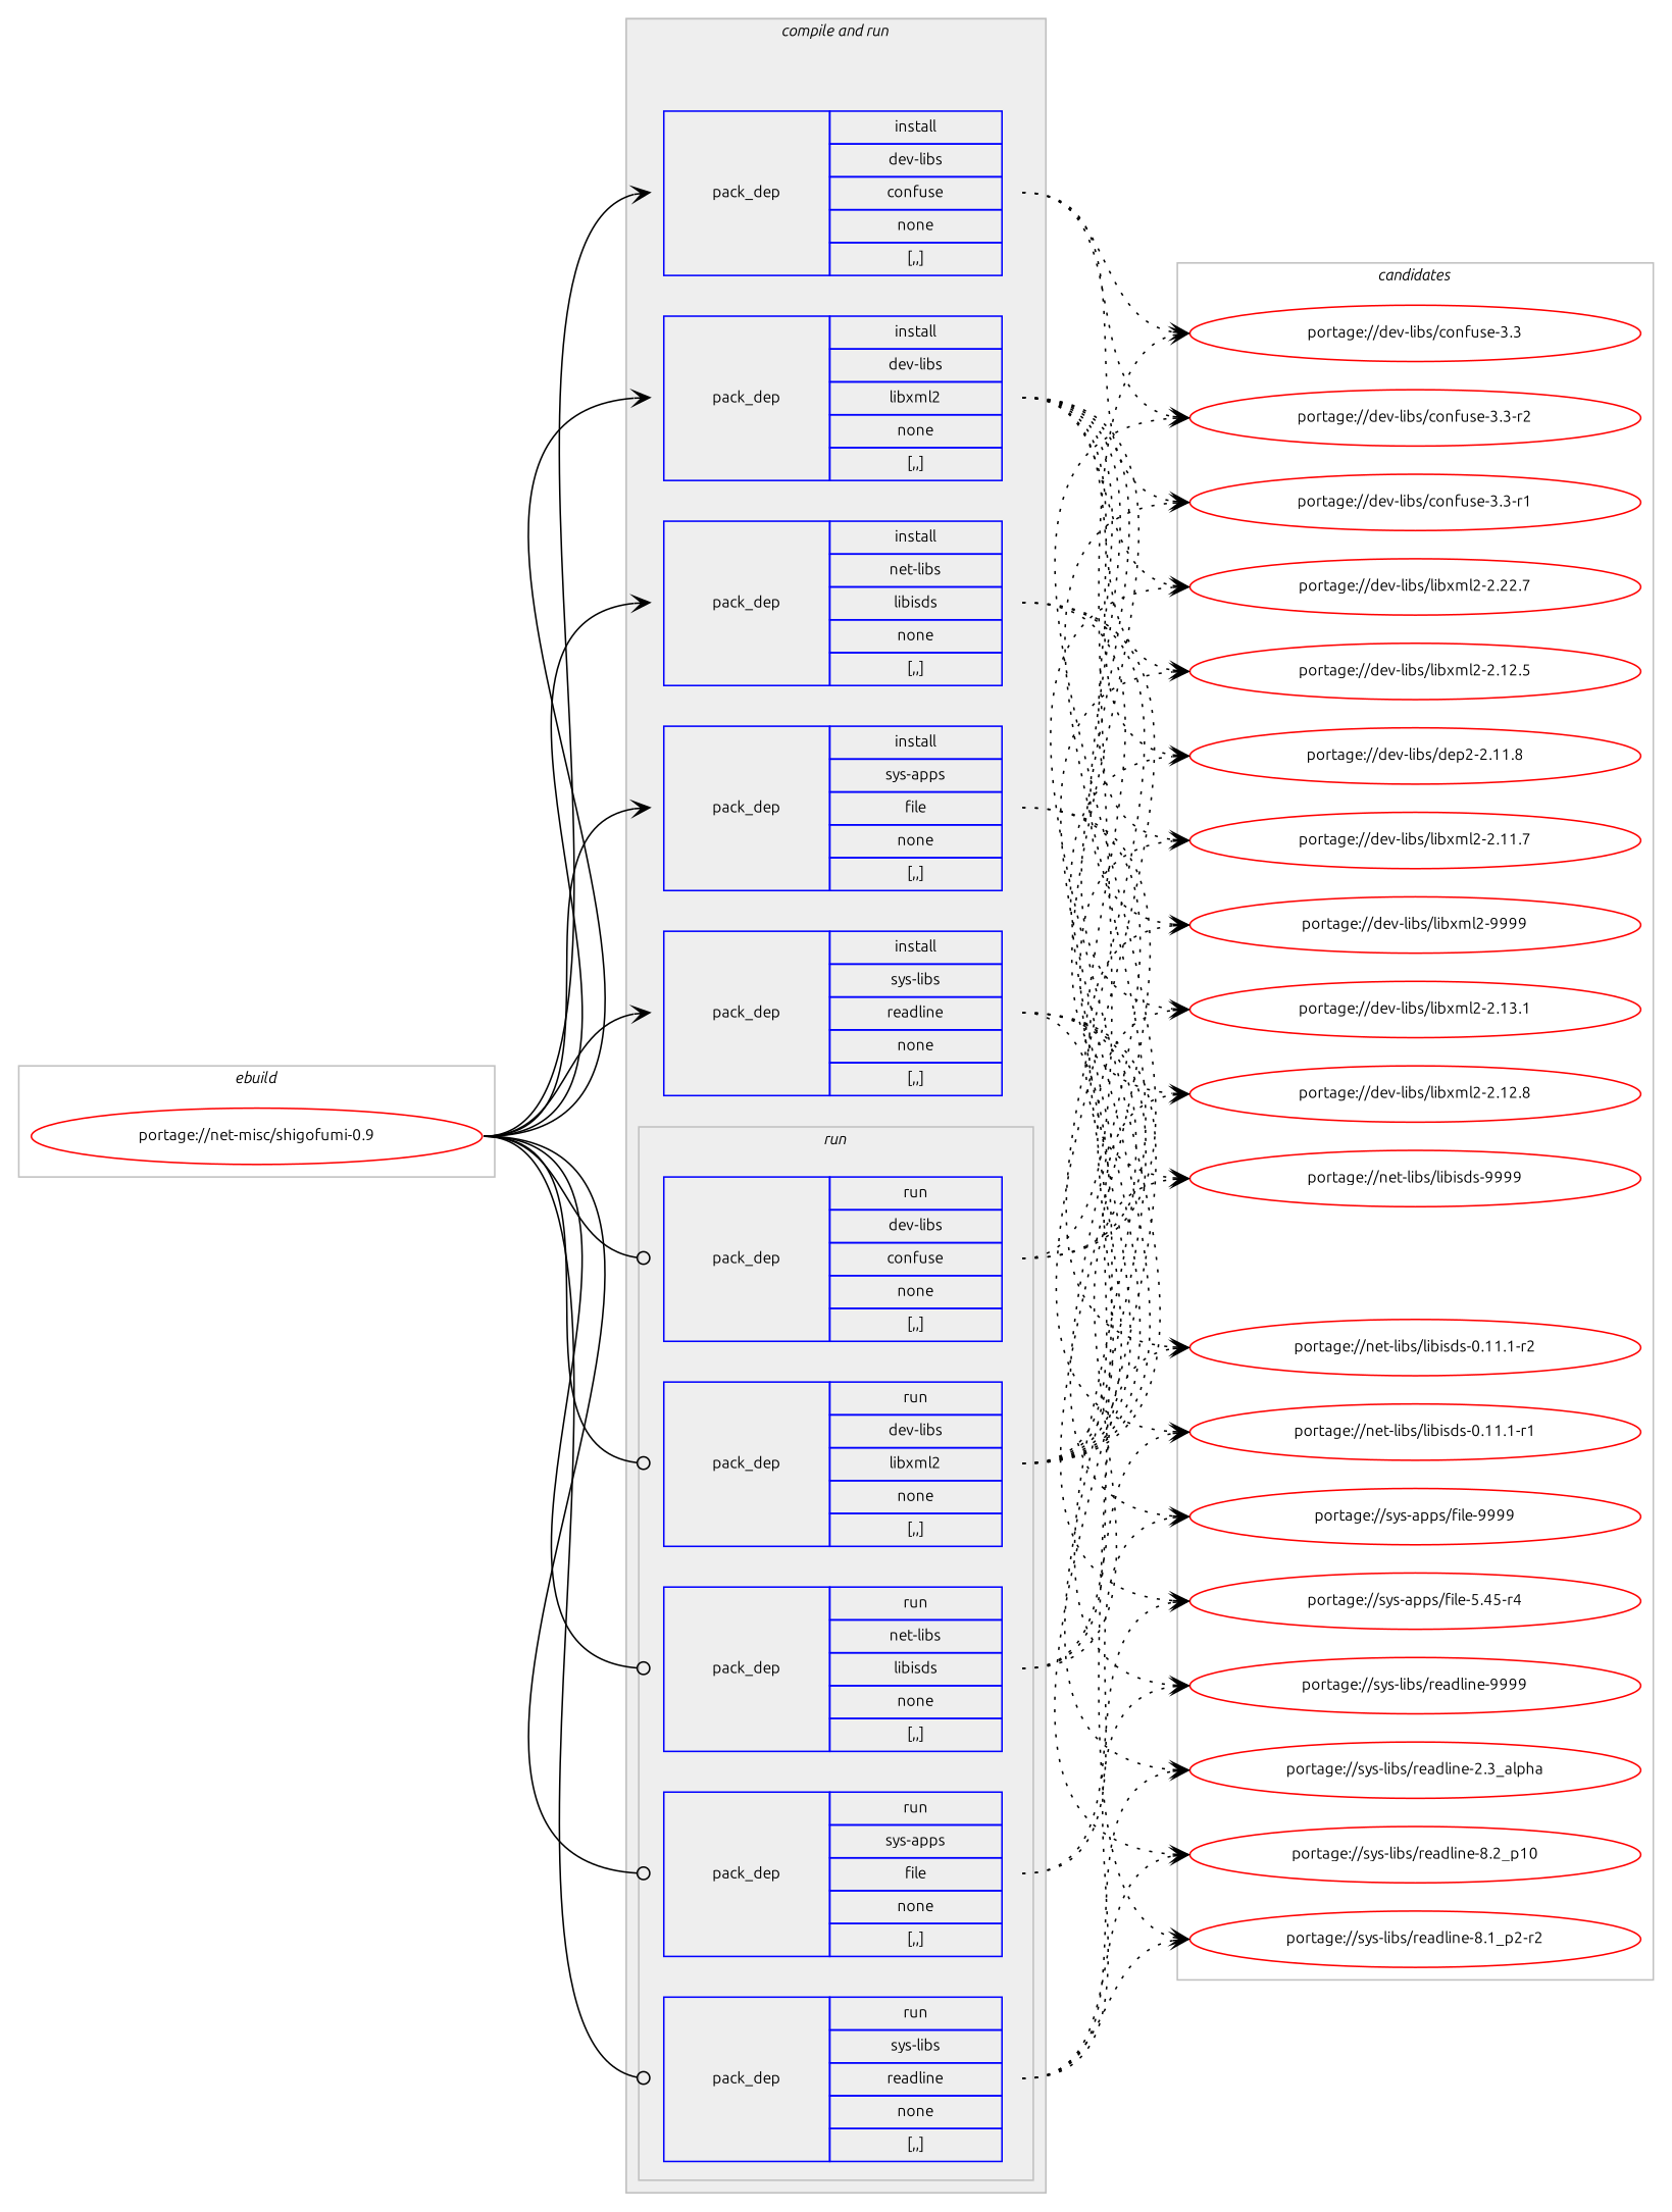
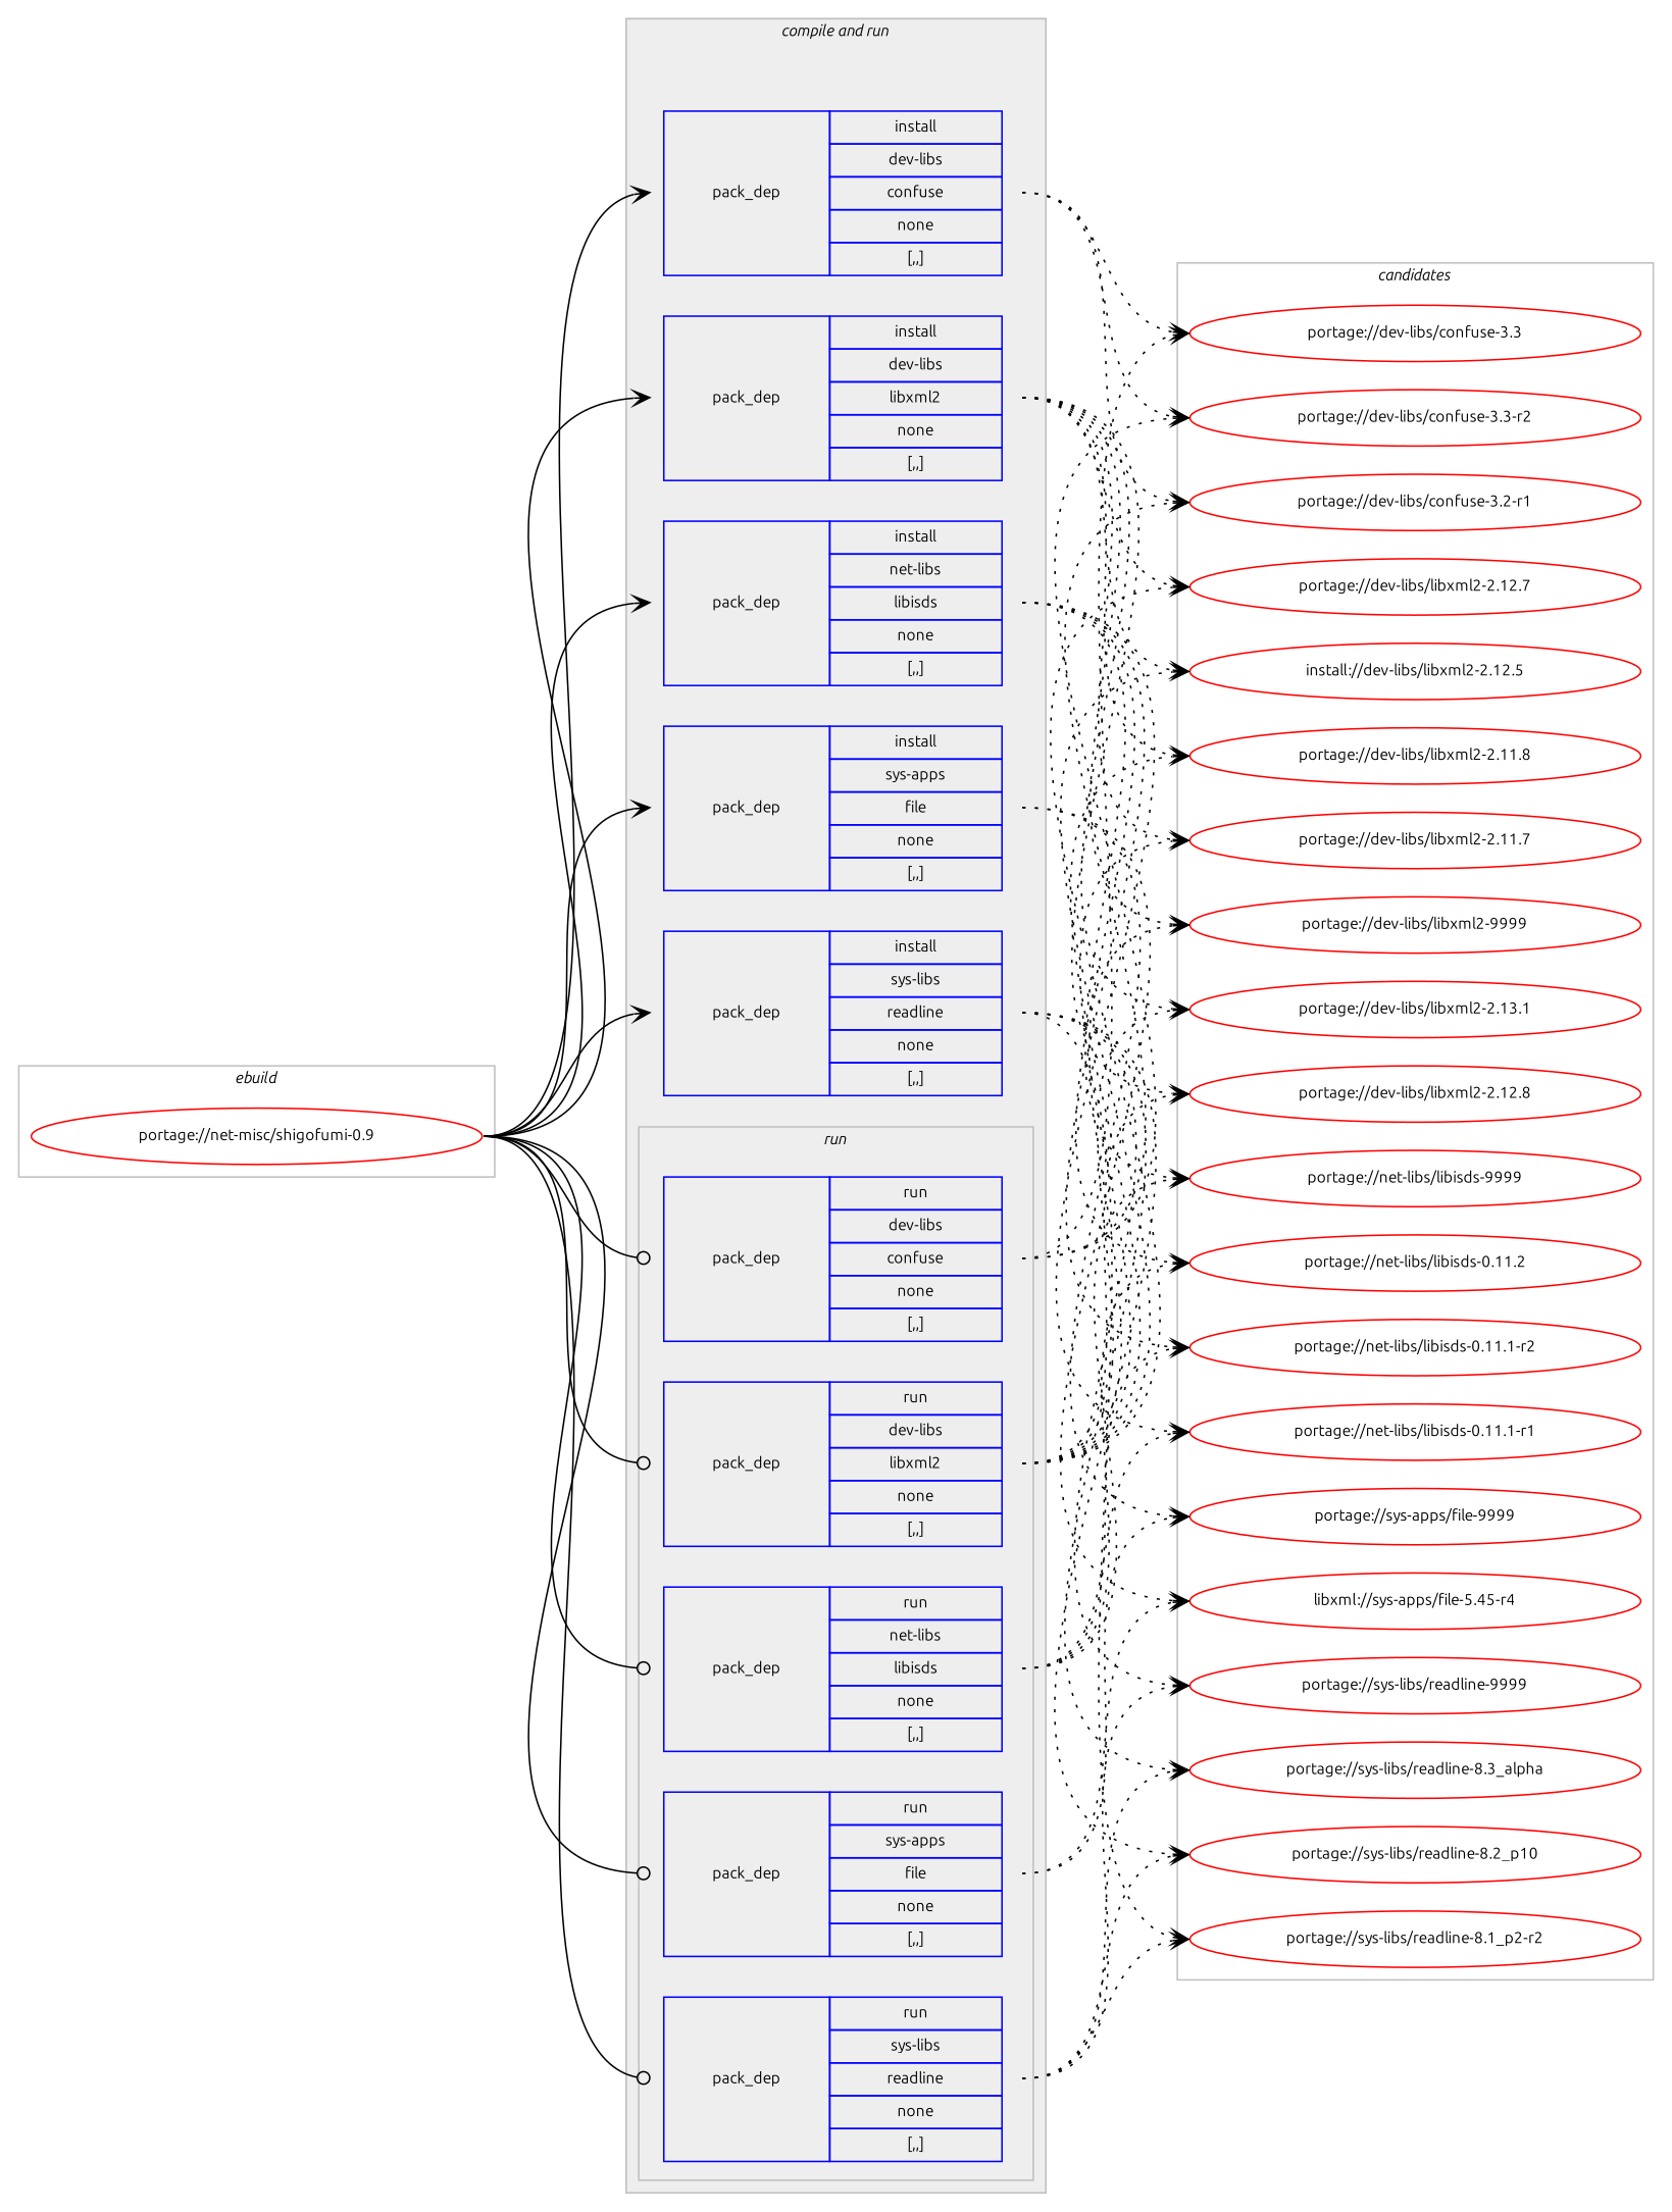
  digraph {
    compound=true
    concentrate=true
    fontname=Ubuntu
    fontsize=10
    newrank=true
    rankdir=LR
    ranksep=1.5
    node [color=red fontname=Ubuntu fontsize=10]
    edge [arrowhead=vee fontname=Ubuntu headport=w style=dotted tailport=e weight=100]
    n1 [label="portage://net-misc/shigofumi-0.9" width=4]
    n2 [color=blue label=<<TABLE BORDER="0" CELLBORDER="1" CELLSPACING="0" CELLPADDING="4" WIDTH="220"><TR><TD ROWSPAN="6" CELLPADDING="30">pack_dep</TD></TR><TR><TD WIDTH="110">install</TD></TR><TR><TD>dev-libs</TD></TR><TR><TD>confuse</TD></TR><TR><TD>none</TD></TR><TR><TD>[,,]</TD></TR></TABLE>> shape=none]
    n3 [color=blue label=<<TABLE BORDER="0" CELLBORDER="1" CELLSPACING="0" CELLPADDING="4" WIDTH="220"><TR><TD ROWSPAN="6" CELLPADDING="30">pack_dep</TD></TR><TR><TD WIDTH="110">install</TD></TR><TR><TD>dev-libs</TD></TR><TR><TD>libxml2</TD></TR><TR><TD>none</TD></TR><TR><TD>[,,]</TD></TR></TABLE>> shape=none]
    n4 [color=blue label=<<TABLE BORDER="0" CELLBORDER="1" CELLSPACING="0" CELLPADDING="4" WIDTH="220"><TR><TD ROWSPAN="6" CELLPADDING="30">pack_dep</TD></TR><TR><TD WIDTH="110">install</TD></TR><TR><TD>net-libs</TD></TR><TR><TD>libisds</TD></TR><TR><TD>none</TD></TR><TR><TD>[,,]</TD></TR></TABLE>> shape=none]
    n5 [color=blue label=<<TABLE BORDER="0" CELLBORDER="1" CELLSPACING="0" CELLPADDING="4" WIDTH="220"><TR><TD ROWSPAN="6" CELLPADDING="30">pack_dep</TD></TR><TR><TD WIDTH="110">install</TD></TR><TR><TD>sys-apps</TD></TR><TR><TD>file</TD></TR><TR><TD>none</TD></TR><TR><TD>[,,]</TD></TR></TABLE>> shape=none]
    n6 [color=blue label=<<TABLE BORDER="0" CELLBORDER="1" CELLSPACING="0" CELLPADDING="4" WIDTH="220"><TR><TD ROWSPAN="6" CELLPADDING="30">pack_dep</TD></TR><TR><TD WIDTH="110">install</TD></TR><TR><TD>sys-libs</TD></TR><TR><TD>readline</TD></TR><TR><TD>none</TD></TR><TR><TD>[,,]</TD></TR></TABLE>> shape=none]
    n7 [color=blue label=<<TABLE BORDER="0" CELLBORDER="1" CELLSPACING="0" CELLPADDING="4" WIDTH="220"><TR><TD ROWSPAN="6" CELLPADDING="30">pack_dep</TD></TR><TR><TD WIDTH="110">run</TD></TR><TR><TD>dev-libs</TD></TR><TR><TD>confuse</TD></TR><TR><TD>none</TD></TR><TR><TD>[,,]</TD></TR></TABLE>> shape=none]
    n8 [color=blue label=<<TABLE BORDER="0" CELLBORDER="1" CELLSPACING="0" CELLPADDING="4" WIDTH="220"><TR><TD ROWSPAN="6" CELLPADDING="30">pack_dep</TD></TR><TR><TD WIDTH="110">run</TD></TR><TR><TD>dev-libs</TD></TR><TR><TD>libxml2</TD></TR><TR><TD>none</TD></TR><TR><TD>[,,]</TD></TR></TABLE>> shape=none]
    n9 [color=blue label=<<TABLE BORDER="0" CELLBORDER="1" CELLSPACING="0" CELLPADDING="4" WIDTH="220"><TR><TD ROWSPAN="6" CELLPADDING="30">pack_dep</TD></TR><TR><TD WIDTH="110">run</TD></TR><TR><TD>net-libs</TD></TR><TR><TD>libisds</TD></TR><TR><TD>none</TD></TR><TR><TD>[,,]</TD></TR></TABLE>> shape=none]
    n10 [color=blue label=<<TABLE BORDER="0" CELLBORDER="1" CELLSPACING="0" CELLPADDING="4" WIDTH="220"><TR><TD ROWSPAN="6" CELLPADDING="30">pack_dep</TD></TR><TR><TD WIDTH="110">run</TD></TR><TR><TD>sys-apps</TD></TR><TR><TD>file</TD></TR><TR><TD>none</TD></TR><TR><TD>[,,]</TD></TR></TABLE>> shape=none]
    n11 [color=blue label=<<TABLE BORDER="0" CELLBORDER="1" CELLSPACING="0" CELLPADDING="4" WIDTH="220"><TR><TD ROWSPAN="6" CELLPADDING="30">pack_dep</TD></TR><TR><TD WIDTH="110">run</TD></TR><TR><TD>sys-libs</TD></TR><TR><TD>readline</TD></TR><TR><TD>none</TD></TR><TR><TD>[,,]</TD></TR></TABLE>> shape=none]
    n12 [label="portage://dev-libs/confuse-3.3-r2" width=4]
-   n13 [label="portage://dev-libs/confuse-3.3-r1" width=4]
+   n13 [label="portage://dev-libs/confuse-3.2-r1" width=4]
    n14 [label="portage://dev-libs/confuse-3.3" width=4]
    n15 [label="portage://dev-libs/libxml2-9999" width=4]
    n16 [label="portage://dev-libs/libxml2-2.13.1" width=4]
    n17 [label="portage://dev-libs/libxml2-2.12.8" width=4]
-   n18 [label="portage://dev-libs/libxml2-2.22.7" width=4]
-   n19 [label="portage://dev-libs/libxml2-2.12.5" width=4]
-   n20 [label="portage://dev-libs/dep2-2.11.8" width=4]
+   n18 [label="portage://dev-libs/libxml2-2.12.7" width=4]
+   n19 [label="install://dev-libs/libxml2-2.12.5" width=4]
+   n20 [label="portage://dev-libs/libxml2-2.11.8" width=4]
    n21 [label="portage://dev-libs/libxml2-2.11.7" width=4]
    n22 [label="portage://net-libs/libisds-9999" width=4]
+   n23 [label="portage://net-libs/libisds-0.11.2" width=4]
    n24 [label="portage://net-libs/libisds-0.11.1-r2" width=4]
    n25 [label="portage://net-libs/libisds-0.11.1-r1" width=4]
    n26 [label="portage://sys-apps/file-9999" width=4]
-   n27 [label="portage://sys-apps/file-5.45-r4" width=4]
+   n27 [label="libxml://sys-apps/file-5.45-r4" width=4]
    n28 [label="portage://sys-libs/readline-9999" width=4]
-   n29 [label="portage://sys-libs/readline-2.3_alpha" width=4]
+   n29 [label="portage://sys-libs/readline-8.3_alpha" width=4]
    n30 [label="portage://sys-libs/readline-8.2_p10" width=4]
    n31 [label="portage://sys-libs/readline-8.1_p2-r2" width=4]
    subgraph cluster_1 {
      color=gray
      label=<<i>ebuild</i>>
      n1
    }
    subgraph cluster_2 {
      color=gray
      label=<<i>dependencies</i>>
      subgraph cluster_3 {
        color=gray
        fillcolor="#eeeeee"
        label=<<i>compile</i>>
        style=filled
        subgraph sub_4 {
          color=gray
          fillcolor="#eeeeee"
          label=<<i>compile</i>>
          style=filled
          n2
        }
        subgraph sub_5 {
          color=gray
          fillcolor="#eeeeee"
          label=<<i>compile</i>>
          style=filled
          n3
        }
        subgraph sub_6 {
          color=gray
          fillcolor="#eeeeee"
          label=<<i>compile</i>>
          style=filled
          n4
        }
        subgraph sub_7 {
          color=gray
          fillcolor="#eeeeee"
          label=<<i>compile</i>>
          style=filled
          n5
        }
        subgraph sub_8 {
          color=gray
          fillcolor="#eeeeee"
          label=<<i>compile</i>>
          style=filled
          n6
        }
      }
      subgraph cluster_9 {
        color=gray
        fillcolor="#eeeeee"
        label=<<i>compile and run</i>>
        style=filled
      }
      subgraph cluster_10 {
        color=gray
        fillcolor="#eeeeee"
        label=<<i>run</i>>
        style=filled
        subgraph sub_11 {
          color=gray
          fillcolor="#eeeeee"
          label=<<i>run</i>>
          style=filled
          n7
        }
        subgraph sub_12 {
          color=gray
          fillcolor="#eeeeee"
          label=<<i>run</i>>
          style=filled
          n8
        }
        subgraph sub_13 {
          color=gray
          fillcolor="#eeeeee"
          label=<<i>run</i>>
          style=filled
          n9
        }
        subgraph sub_14 {
          color=gray
          fillcolor="#eeeeee"
          label=<<i>run</i>>
          style=filled
          n10
        }
        subgraph sub_15 {
          color=gray
          fillcolor="#eeeeee"
          label=<<i>run</i>>
          style=filled
          n11
        }
      }
    }
    subgraph cluster_16 {
      color=gray
      label=<<i>candidates</i>>
      rank=same
      subgraph sub_17 {
        color=black
        label=<<i>candidates</i>>
        nodesep=1
        rank=same
        n12
        n13
        n14
      }
      subgraph sub_18 {
        color=black
        label=<<i>candidates</i>>
        nodesep=1
        rank=same
        n15
        n16
        n17
        n18
        n19
        n20
        n21
      }
      subgraph sub_19 {
        color=black
        label=<<i>candidates</i>>
        nodesep=1
        rank=same
        n22
+       n23
        n24
        n25
      }
      subgraph sub_20 {
        color=black
        label=<<i>candidates</i>>
        nodesep=1
        rank=same
        n26
        n27
      }
      subgraph sub_21 {
        color=black
        label=<<i>candidates</i>>
        nodesep=1
        rank=same
        n28
        n29
        n30
        n31
      }
      subgraph sub_22 {
        color=black
        label=<<i>candidates</i>>
        nodesep=1
        rank=same
        n12
        n13
        n14
      }
      subgraph sub_23 {
        color=black
        label=<<i>candidates</i>>
        nodesep=1
        rank=same
        n15
        n16
        n17
        n18
        n19
        n20
        n21
      }
      subgraph sub_24 {
        color=black
        label=<<i>candidates</i>>
        nodesep=1
        rank=same
        n22
+       n23
        n24
        n25
      }
      subgraph sub_25 {
        color=black
        label=<<i>candidates</i>>
        nodesep=1
        rank=same
        n26
        n27
      }
      subgraph sub_26 {
        color=black
        label=<<i>candidates</i>>
        nodesep=1
        rank=same
        n28
        n29
        n30
        n31
      }
    }
    n1 -> n2 [style=solid weight=20]
    n1 -> n3 [style=solid weight=20]
    n1 -> n4 [style=solid weight=20]
    n1 -> n5 [style=solid weight=20]
    n1 -> n6 [style=solid weight=20]
    n1 -> n7 [arrowhead=odot style=solid weight=20]
    n1 -> n8 [arrowhead=odot style=solid weight=20]
    n1 -> n9 [arrowhead=odot style=solid weight=20]
    n1 -> n10 [arrowhead=odot style=solid weight=20]
    n1 -> n11 [arrowhead=odot style=solid weight=20]
    n2 -> n12
    n2 -> n13
    n2 -> n14
    n3 -> n15
    n3 -> n16
    n3 -> n17
    n3 -> n18
    n3 -> n19
    n3 -> n20
    n3 -> n21
    n4 -> n22
+   n4 -> n23
    n4 -> n24
    n4 -> n25
    n5 -> n26
    n5 -> n27
    n6 -> n28
    n6 -> n29
    n6 -> n30
    n6 -> n31
    n7 -> n12
    n7 -> n13
    n7 -> n14
    n8 -> n15
    n8 -> n16
    n8 -> n17
    n8 -> n18
    n8 -> n19
    n8 -> n20
    n8 -> n21
    n9 -> n22
+   n9 -> n23
    n9 -> n24
    n9 -> n25
    n10 -> n26
    n10 -> n27
    n11 -> n28
    n11 -> n29
    n11 -> n30
    n11 -> n31
  }
